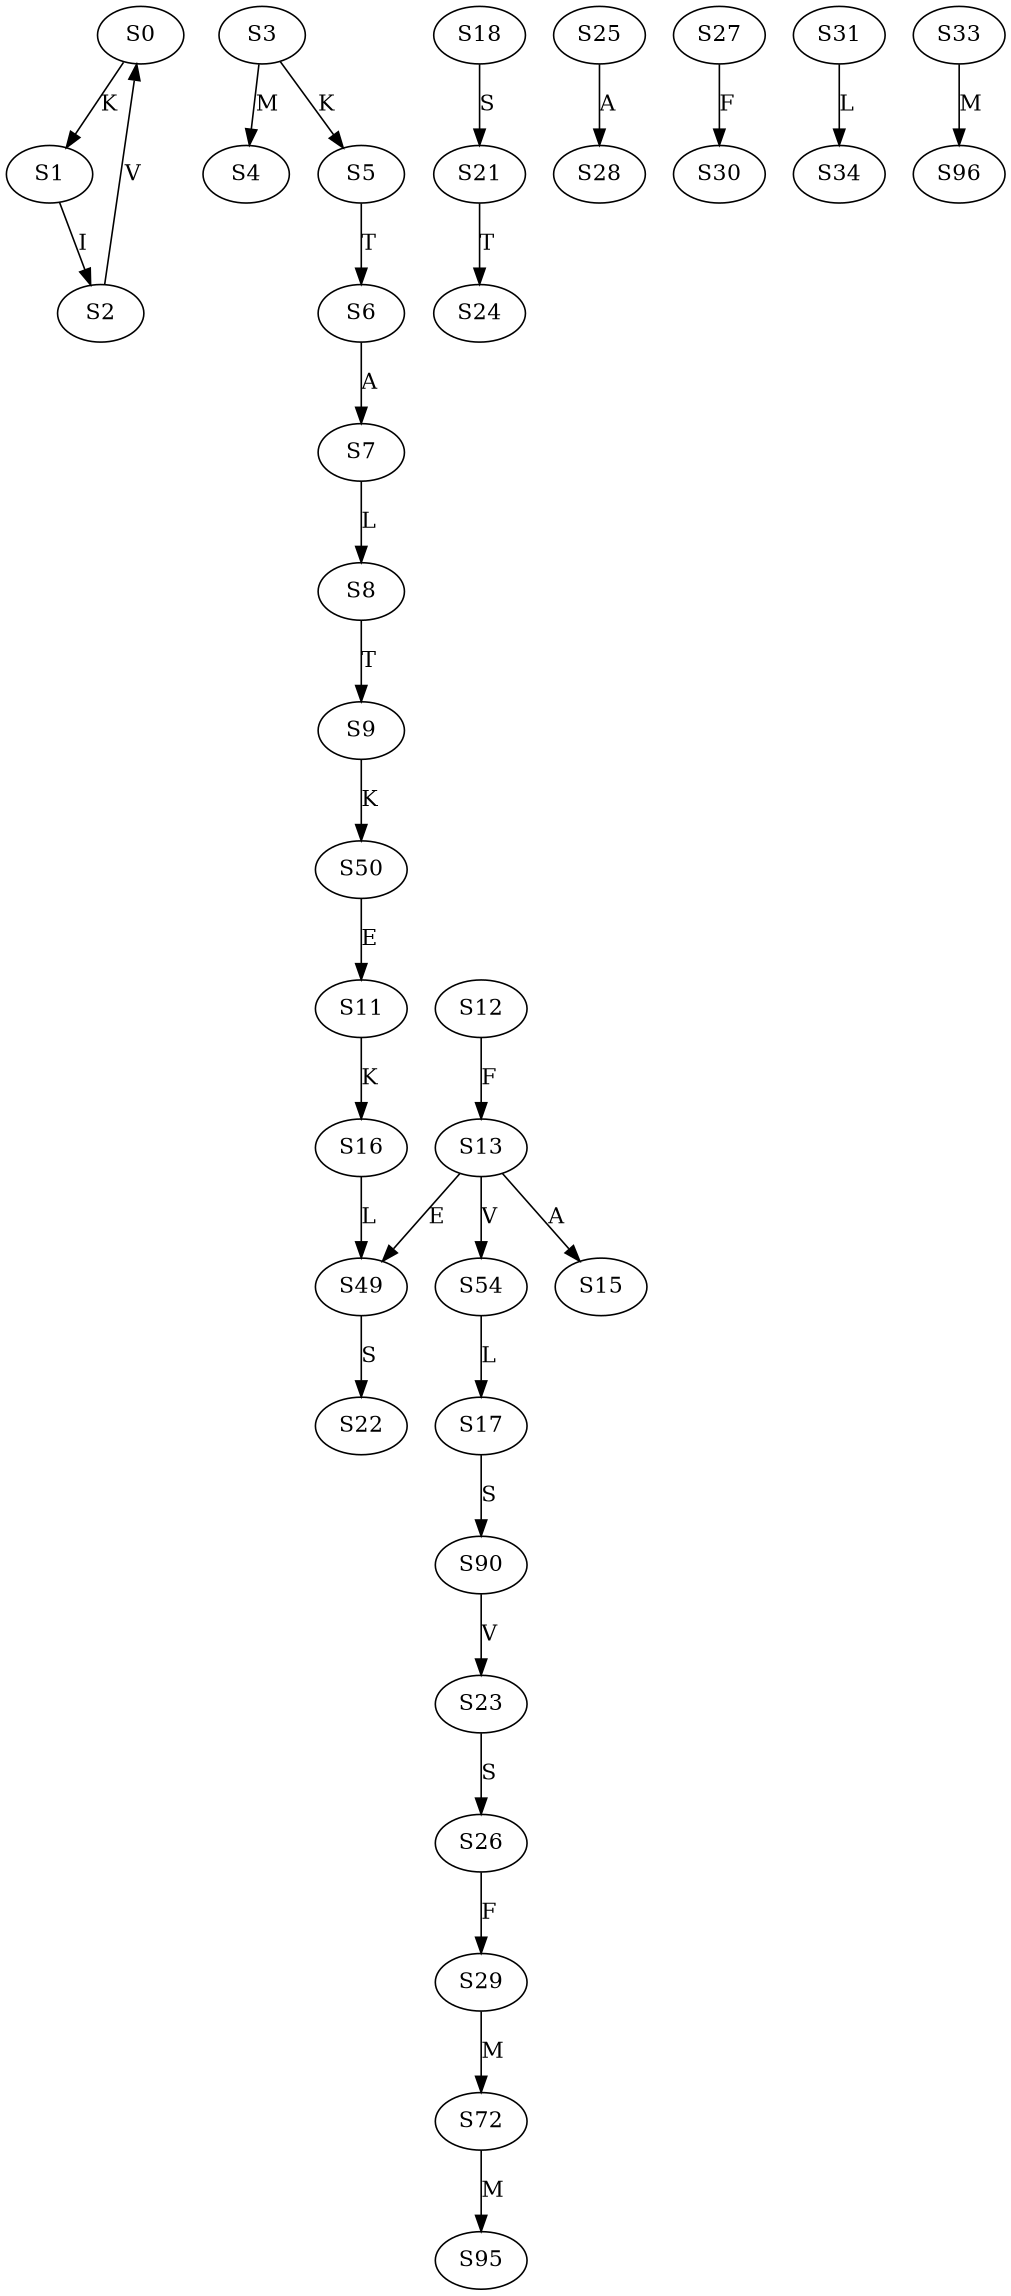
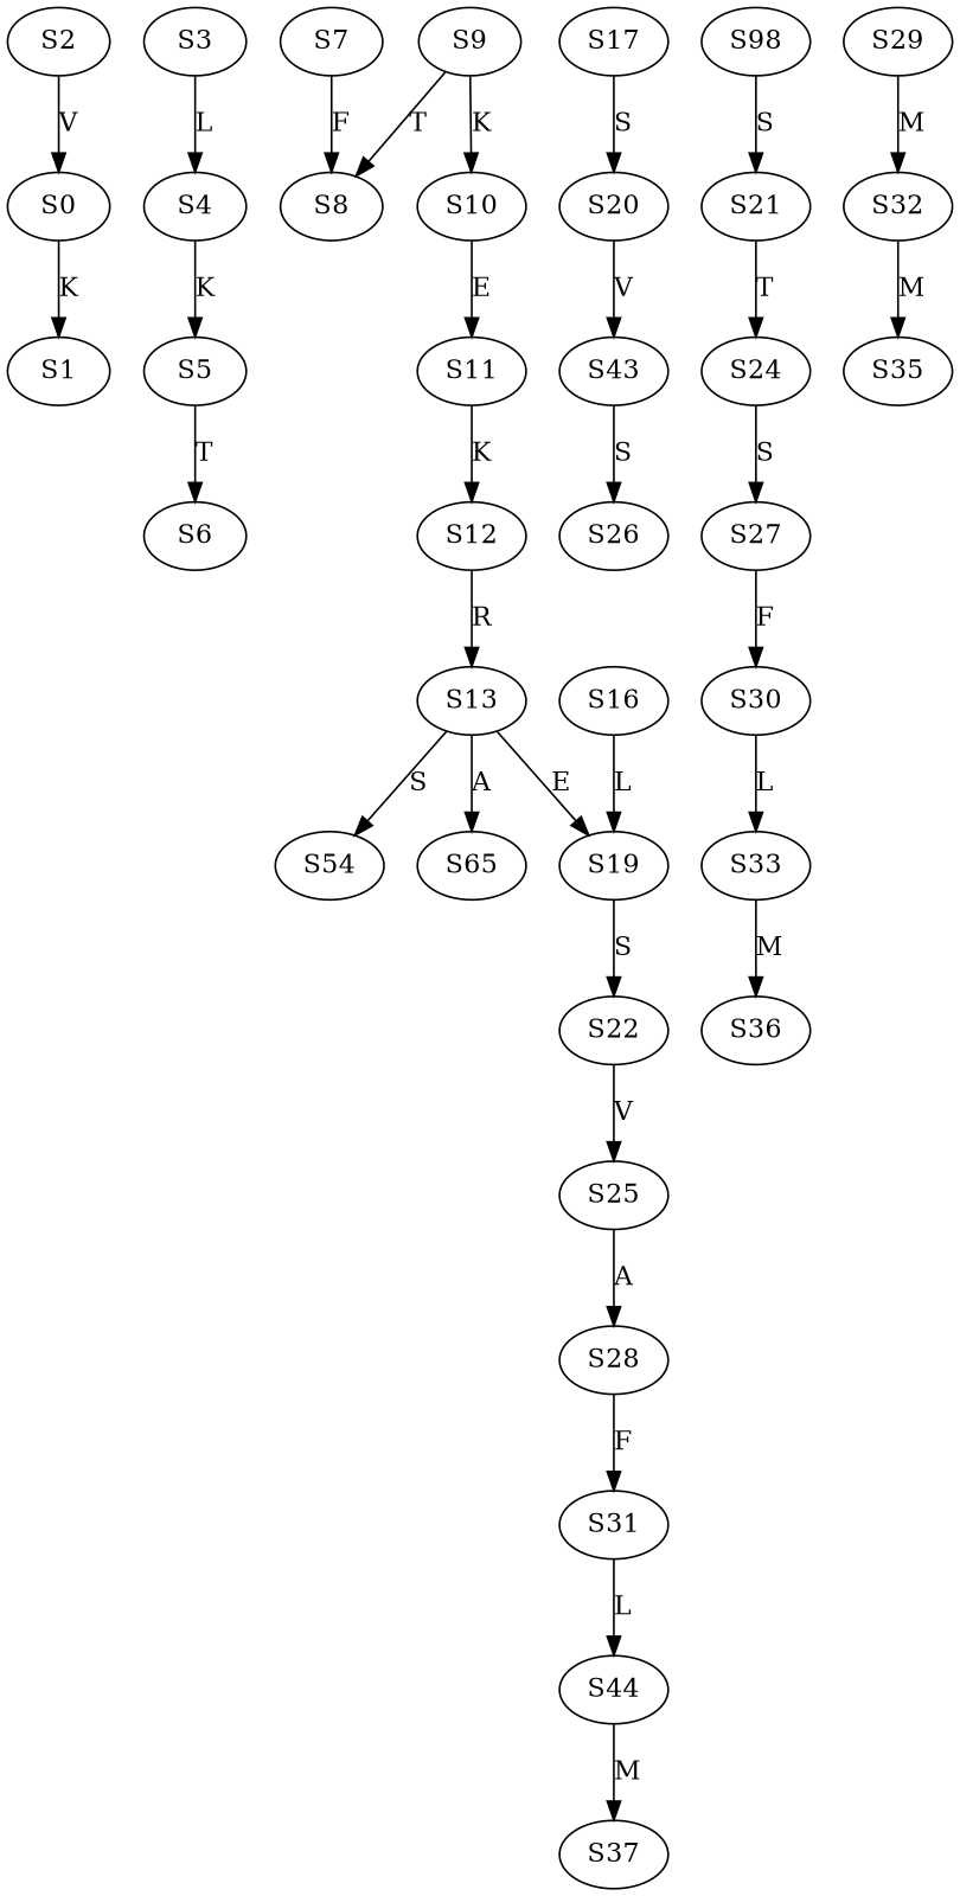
  strict digraph {
    fontname="DejaVu Serif"
    node [fontname="DejaVu Serif"]
    edge [fontname="DejaVu Serif"]
    S0
    S1
    S2
    S3
    S4
    S5
    S6
    S7
    S8
    S9
-   S10 [label=S50]
+   S10
    S11
    S12
    S13
    n15 [label=S54]
-   S15
-   S19 [label=S49]
+   S15 [label=S65]
+   S19
    S17
    S16
-   S20 [label=S90]
-   S18
+   S20
+   S18 [label=S98]
    S21
    S22
-   S23
+   S23 [label=S43]
    S24
    S25
    S26
    S27
    S28
    S29
    S30
    S31
-   S32 [label=S72]
+   S32
    S33
-   S34
-   S35 [label=S95]
-   S36 [label=S96]
+   S34 [label=S44]
+   S35
+   S36
+   S37
    S0 -> S1 [label=K]
-   S1 -> S2 [label=I]
    S2 -> S0 [label=V]
-   S3 -> S4 [label=M]
-   S3 -> S5 [label=K]
+   S3 -> S4 [label=L]
+   S4 -> S5 [label=K]
    S5 -> S6 [label=T]
-   S6 -> S7 [label=A]
-   S7 -> S8 [label=L]
-   S8 -> S9 [label=T]
+   S7 -> S8 [label=F]
+   S9 -> S8 [label=T]
    S9 -> S10 [label=K]
    S10 -> S11 [label=E]
-   S11 -> S16 [label=K]
-   S12 -> S13 [label=F]
-   S13 -> n15 [label=V]
+   S11 -> S12 [label=K]
+   S12 -> S13 [label=R]
+   S13 -> n15 [label=S]
    S13 -> S15 [label=A]
    S13 -> S19 [label=E]
-   n15 -> S17 [label=L]
    S19 -> S22 [label=S]
    S17 -> S20 [label=S]
    S16 -> S19 [label=L]
    S20 -> S23 [label=V]
    S18 -> S21 [label=S]
    S21 -> S24 [label=T]
+   S22 -> S25 [label=V]
    S23 -> S26 [label=S]
+   S24 -> S27 [label=S]
    S25 -> S28 [label=A]
-   S26 -> S29 [label=F]
    S27 -> S30 [label=F]
+   S28 -> S31 [label=F]
    S29 -> S32 [label=M]
+   S30 -> S33 [label=L]
    S31 -> S34 [label=L]
    S32 -> S35 [label=M]
    S33 -> S36 [label=M]
+   S34 -> S37 [label=M]
  }
